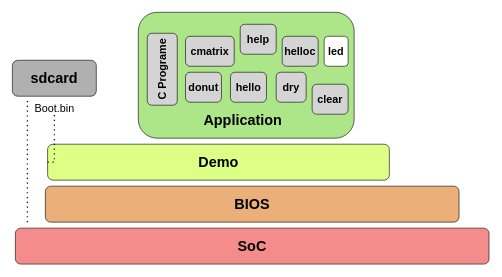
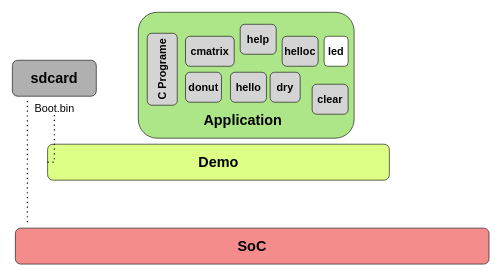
  <mxCell id="0" />
  <mxCell id="1" parent="0" />
  <mxCell id="2" value="&lt;font style=&quot;font-size: 24px;&quot;&gt;&lt;b&gt;SoC&lt;/b&gt;&lt;/font&gt;" style="rounded=1;whiteSpace=wrap;html=1;fillColor=#F58C8C;" parent="1" vertex="1"><mxGeometry x="25" y="380" width="790" height="60" as="geometry" /></mxCell>
- <mxCell id="3" value="&lt;font style=&quot;font-size: 24px;&quot;&gt;&lt;b&gt;BIOS&lt;/b&gt;&lt;/font&gt;" style="rounded=1;whiteSpace=wrap;html=1;fillColor=#EBAF7A;" parent="1" vertex="1"><mxGeometry x="75" y="310" width="690" height="60" as="geometry" /></mxCell>
  <mxCell id="4" value="&lt;font style=&quot;font-size: 24px;&quot;&gt;&lt;b&gt;Demo&lt;/b&gt;&lt;/font&gt;" style="rounded=1;whiteSpace=wrap;html=1;fillColor=#DEFF85;" parent="1" vertex="1"><mxGeometry x="78.75" y="240" width="570" height="60" as="geometry" /></mxCell>
  <mxCell id="5" value="" style="rounded=1;whiteSpace=wrap;html=1;fillColor=#ADE688;" parent="1" vertex="1"><mxGeometry x="230" y="20" width="360" height="210" as="geometry" /></mxCell>
  <mxCell id="6" value="&lt;font style=&quot;font-size: 18px;&quot;&gt;Boot.bin&lt;/font&gt;" style="text;html=1;align=center;verticalAlign=middle;resizable=0;points=[];autosize=1;strokeColor=none;fillColor=none;rotation=0;" parent="1" vertex="1"><mxGeometry x="45" y="160" width="90" height="40" as="geometry" /></mxCell>
  <mxCell id="7" value="&lt;font style=&quot;font-size: 18px;&quot;&gt;&lt;b&gt;donut&lt;/b&gt;&lt;/font&gt;" style="rounded=1;whiteSpace=wrap;html=1;fillColor=#D4D4D4;" parent="1" vertex="1"><mxGeometry x="308.75" y="120" width="60" height="50" as="geometry" /></mxCell>
  <mxCell id="8" value="&lt;font style=&quot;font-size: 18px;&quot;&gt;&lt;b&gt;cmatrix&lt;/b&gt;&lt;/font&gt;" style="rounded=1;whiteSpace=wrap;html=1;fillColor=#D4D4D4;" parent="1" vertex="1"><mxGeometry x="308.75" y="60" width="81.25" height="50" as="geometry" /></mxCell>
  <mxCell id="9" value="&lt;font style=&quot;font-size: 18px;&quot;&gt;&lt;b&gt;hello&lt;/b&gt;&lt;/font&gt;" style="rounded=1;whiteSpace=wrap;html=1;fillColor=#D4D4D4;" parent="1" vertex="1"><mxGeometry x="383.75" y="120" width="60" height="50" as="geometry" /></mxCell>
  <mxCell id="10" value="&lt;font style=&quot;font-size: 18px;&quot;&gt;&lt;b style=&quot;&quot;&gt;help&lt;/b&gt;&lt;/font&gt;" style="rounded=1;whiteSpace=wrap;html=1;fillColor=#D4D4D4;" parent="1" vertex="1"><mxGeometry x="400" y="40" width="60" height="50" as="geometry" /></mxCell>
  <mxCell id="11" value="&lt;font style=&quot;font-size: 18px;&quot;&gt;&lt;b&gt;clear&lt;/b&gt;&lt;/font&gt;" style="rounded=1;whiteSpace=wrap;html=1;fillColor=#D4D4D4;" parent="1" vertex="1"><mxGeometry x="520" y="140" width="60" height="50" as="geometry" /></mxCell>
  <mxCell id="12" value="&lt;font style=&quot;font-size: 18px;&quot;&gt;&lt;b&gt;led&lt;/b&gt;&lt;/font&gt;" style="rounded=1;whiteSpace=wrap;html=1;fillColor=#ffffff;" parent="1" vertex="1"><mxGeometry x="540" y="60" width="40" height="50" as="geometry" /></mxCell>
  <mxCell id="13" value="&lt;font style=&quot;font-size: 18px;&quot;&gt;&lt;b&gt;helloc&lt;/b&gt;&lt;/font&gt;" style="rounded=1;whiteSpace=wrap;html=1;fillColor=#D4D4D4;" parent="1" vertex="1"><mxGeometry x="470" y="60" width="60" height="50" as="geometry" /></mxCell>
- <mxCell id="14" value="&lt;span style=&quot;font-size: 18px;&quot;&gt;&lt;b&gt;dry&lt;/b&gt;&lt;/span&gt;" style="rounded=1;whiteSpace=wrap;html=1;fillColor=#D4D4D4;" parent="1" vertex="1"><mxGeometry x="460" y="120" width="50" height="50" as="geometry" /></mxCell>
+ <mxCell id="14" value="&lt;span style=&quot;font-size: 18px;&quot;&gt;&lt;b&gt;dry&lt;/b&gt;&lt;/span&gt;" style="rounded=1;whiteSpace=wrap;html=1;fillColor=#D4D4D4;" parent="1" vertex="1"><mxGeometry x="450" y="120" width="50" height="50" as="geometry" /></mxCell>
  <mxCell id="15" value="&lt;font style=&quot;font-size: 18px;&quot;&gt;&lt;b style=&quot;&quot;&gt;C Programe&lt;/b&gt;&lt;/font&gt;" style="rounded=1;whiteSpace=wrap;html=1;rotation=-90;fillColor=#D4D4D4;" parent="1" vertex="1"><mxGeometry x="210" y="90" width="120" height="50" as="geometry" /></mxCell>
  <mxCell id="16" value="&lt;font style=&quot;font-size: 24px;&quot;&gt;&lt;b&gt;Application&lt;/b&gt;&lt;/font&gt;" style="text;html=1;align=center;verticalAlign=middle;resizable=0;points=[];autosize=1;strokeColor=none;fillColor=none;" parent="1" vertex="1"><mxGeometry x="328.75" y="180" width="150" height="40" as="geometry" /></mxCell>
  <mxCell id="17" value="&lt;b&gt;&lt;font style=&quot;font-size: 24px;&quot;&gt;sdcard&lt;/font&gt;&lt;/b&gt;" style="rounded=1;whiteSpace=wrap;html=1;fillColor=#B0B0B0;" parent="1" vertex="1"><mxGeometry x="20" y="100" width="140" height="60" as="geometry" /></mxCell>
  <mxCell id="18" value="" style="endArrow=none;dashed=1;html=1;dashPattern=1 3;strokeWidth=2;rounded=0;exitX=0;exitY=0.5;exitDx=0;exitDy=0;" parent="1" source="4" edge="1"><mxGeometry width="50" height="50" relative="1" as="geometry"><mxPoint x="40" y="240" as="sourcePoint" /><mxPoint x="90" y="190" as="targetPoint" /><Array as="points"><mxPoint x="90" y="270" /></Array></mxGeometry></mxCell>
  <mxCell id="19" value="" style="endArrow=none;dashed=1;html=1;dashPattern=1 3;strokeWidth=2;rounded=0;" parent="1" edge="1"><mxGeometry width="50" height="50" relative="1" as="geometry"><mxPoint x="45" y="370" as="sourcePoint" /><mxPoint x="45" y="165" as="targetPoint" /></mxGeometry></mxCell>
